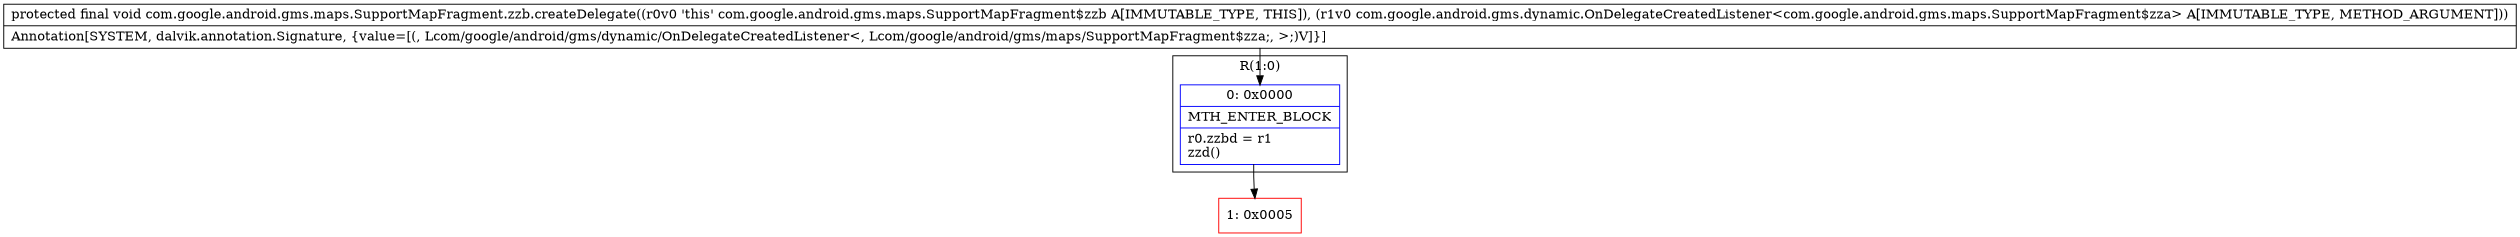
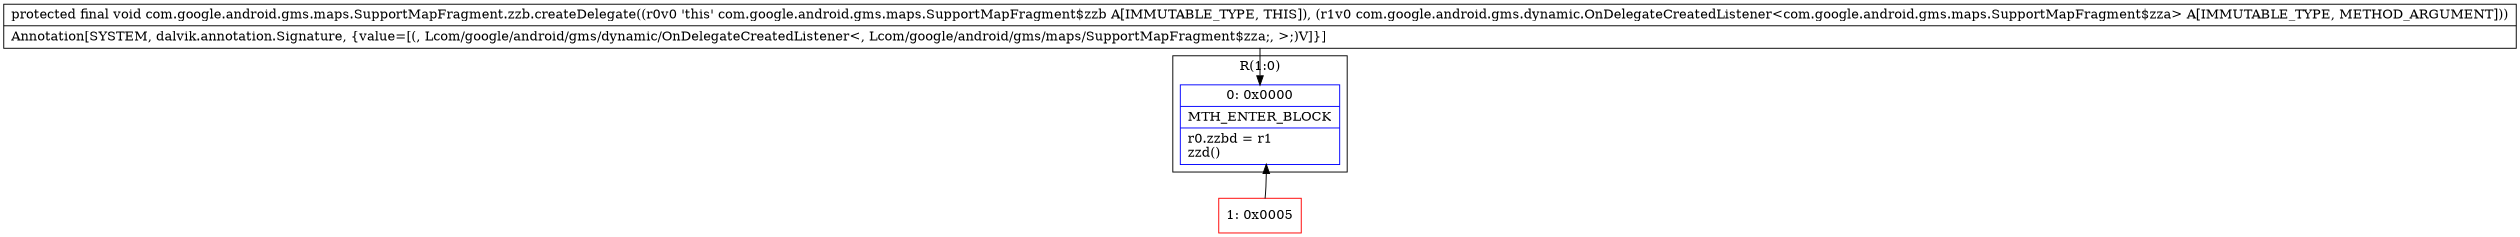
  digraph {
    node [shape=record]
    n1 [color=blue label="{0\:\ 0x0000|MTH_ENTER_BLOCK\l|r0.zzbd = r1\lzzd()\l}"]
    n2 [color=red label="{1\:\ 0x0005}"]
    n3 [label="{protected final void com.google.android.gms.maps.SupportMapFragment.zzb.createDelegate((r0v0 'this' com.google.android.gms.maps.SupportMapFragment$zzb A[IMMUTABLE_TYPE, THIS]), (r1v0 com.google.android.gms.dynamic.OnDelegateCreatedListener\<com.google.android.gms.maps.SupportMapFragment$zza\> A[IMMUTABLE_TYPE, METHOD_ARGUMENT]))  | Annotation[SYSTEM, dalvik.annotation.Signature, \{value=[(, Lcom\/google\/android\/gms\/dynamic\/OnDelegateCreatedListener\<, Lcom\/google\/android\/gms\/maps\/SupportMapFragment$zza;, \>;)V]\}]\l}"]
    subgraph cluster_1 {
      label="R(1:0)"
      n1
    }
-   n1 -> n2
+   n2 -> n1
    n3 -> n1
  }
